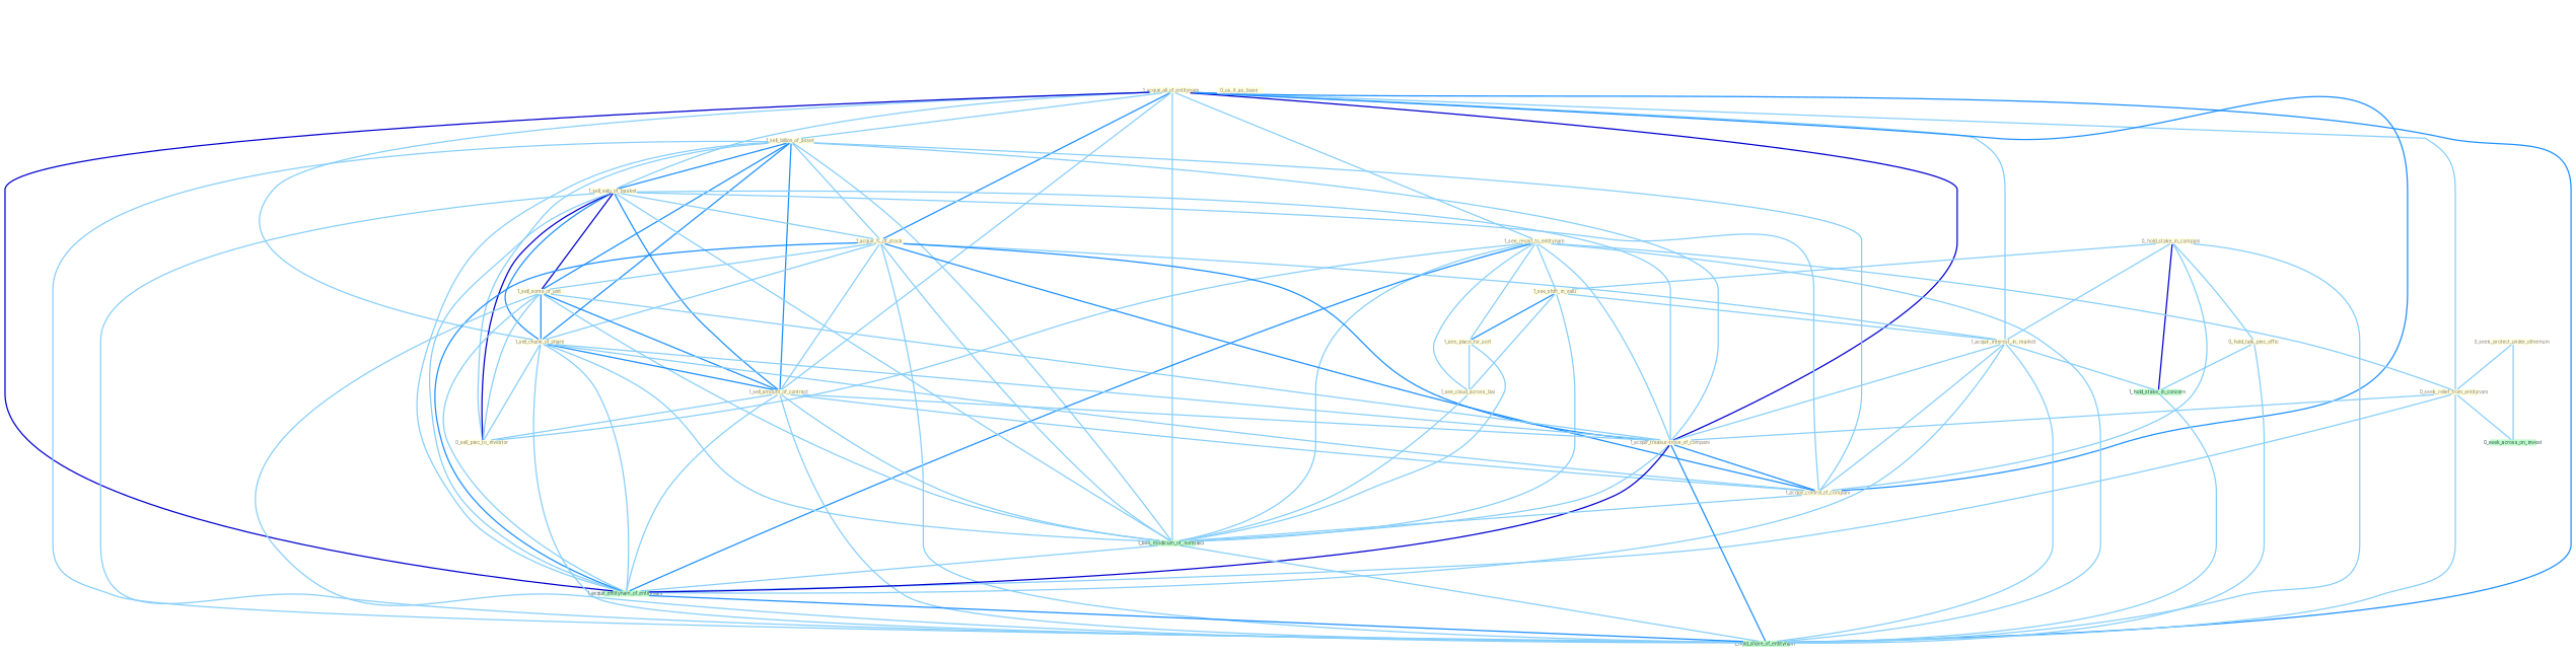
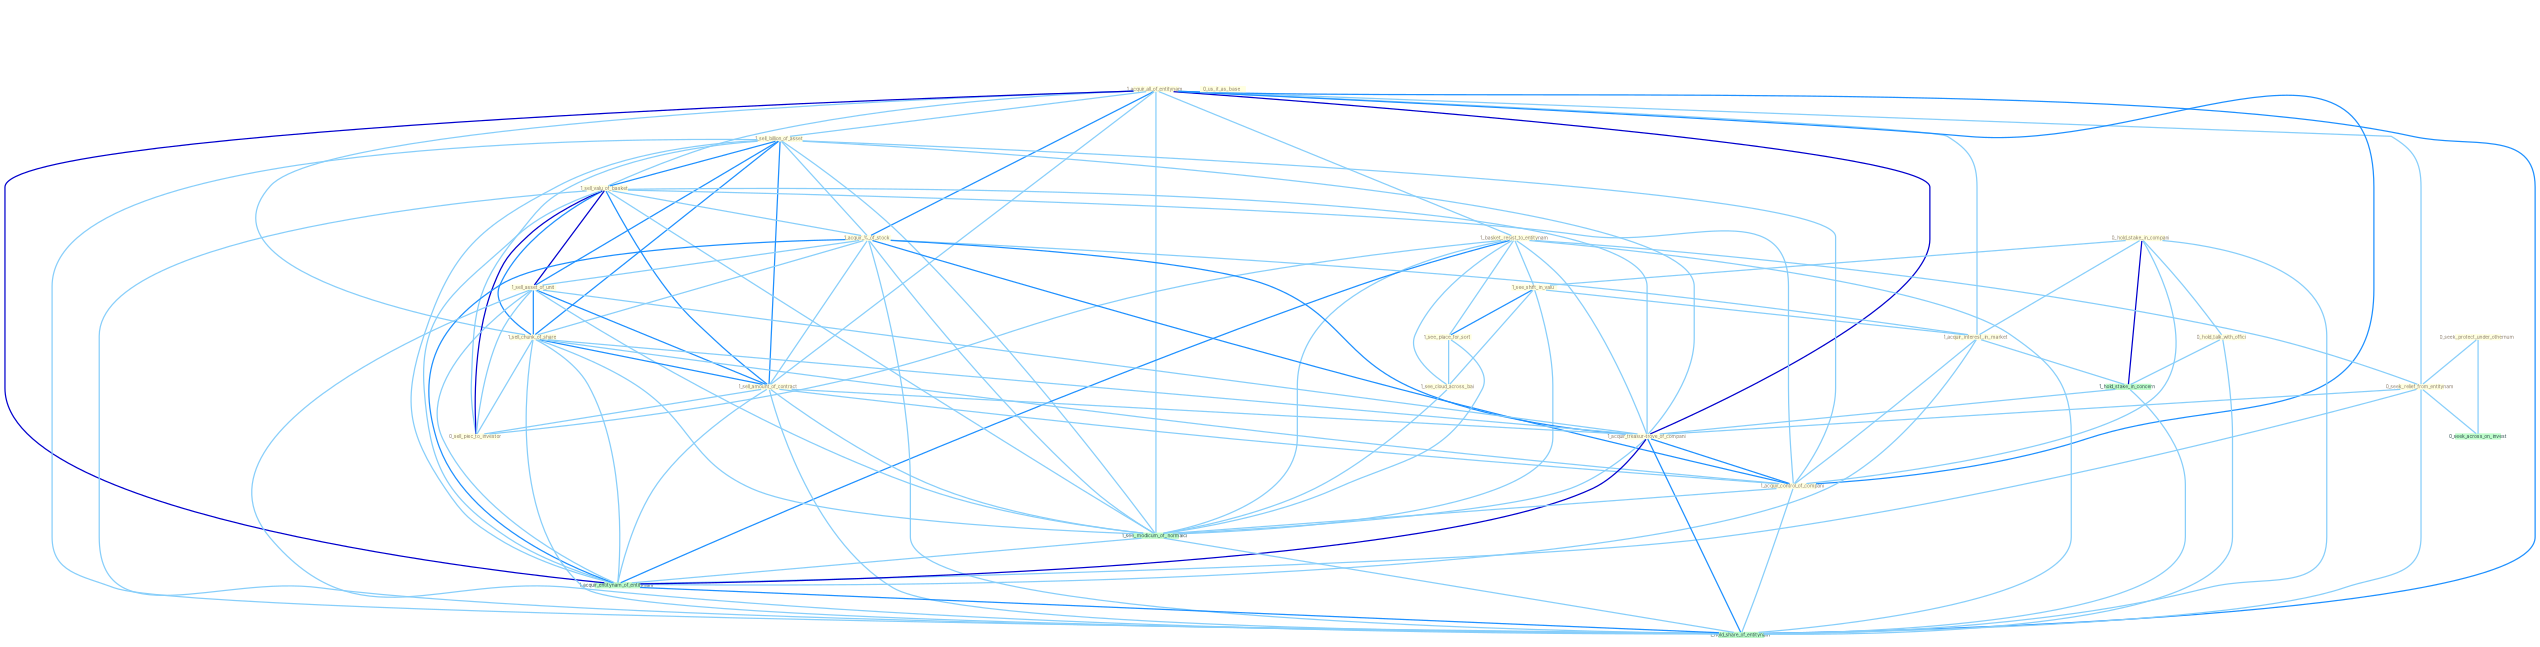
  graph {
    fontname=Inter
    node [color="#ffffe0" fixedsize=true fontcolor="#8b7d6b" fontname=Inter fontsize=4 shape=polygon style=filled]
    edge [color="#87cefa" fontname=Inter w=1]
    "1_acquir_all_of_entitynam " [height=.06 width=.5]
    "0_seek_protect_under_othernum " [height=.06 width=.5]
    "1_sell_billion_of_asset " [height=.06 width=.5]
    "0_hold_stake_in_compani " [height=.06 width=.5]
-   "1_see_resist_to_entitynam " [height=.06 width=.5]
+   "1_see_resist_to_entitynam " [height=.06 width=.5 label="1_basket_resist_to_entitynam"]
    "1_sell_valu_of_basket " [height=.06 width=.5]
    "1_see_shift_in_valu " [height=.06 width=.5]
    "1_acquir_%_of_stock " [height=.06 width=.5]
-   "1_sell_some_of_unit " [height=.06 width=.5]
+   "1_sell_some_of_unit " [height=.06 width=.5 label="1_sell_asset_of_unit"]
    "1_see_place_for_sort " [height=.06 width=.5]
    "1_acquir_interest_in_market " [height=.06 width=.5]
    "1_sell_chunk_of_share " [height=.06 width=.5]
    "1_sell_amount_of_contract " [height=.06 width=.5]
    "0_seek_relief_from_entitynam " [height=.06 width=.5]
    "1_see_cloud_across_bai " [height=.06 width=.5]
    n16 [height=.06 label="1_acquir_treasur-trove_of_compani" width=.5]
    "0_sell_piec_to_investor " [height=.06 width=.5]
    "0_us_it_as_base " [height=.06 width=.5]
-   "0_hold_talk_with_offici " [height=.06 width=.5 label="0_hold_talk_piec_offici"]
+   "0_hold_talk_with_offici " [height=.06 width=.5]
    "1_acquir_control_of_compani " [height=.06 width=.5]
    "1_see_modicum_of_normalci " [color="#BDFCC9" fontcolor="#2f4f4f" height=.06 width=.5]
    "1_acquir_entitynam_of_entitynam " [color="#BDFCC9" fontcolor="#2f4f4f" height=.06 width=.5]
    "1_hold_share_of_entitynam " [color="#BDFCC9" fontcolor="#2f4f4f" height=.06 width=.5]
    n24 [color="#BDFCC9" fontcolor="#2f4f4f" height=.06 label="0_seek_across_on_invest" width=.5]
    "1_hold_stake_in_concern " [color="#BDFCC9" fontcolor="#2f4f4f" height=.06 width=.5]
    subgraph sub_1 {
      "1_acquir_all_of_entitynam "
      "0_seek_protect_under_othernum "
      "1_sell_billion_of_asset "
      "0_hold_stake_in_compani "
      "1_see_resist_to_entitynam "
      "1_sell_valu_of_basket "
      "1_see_shift_in_valu "
      "1_acquir_%_of_stock "
      "1_sell_some_of_unit "
      "1_see_place_for_sort "
      "1_acquir_interest_in_market "
      "1_sell_chunk_of_share "
      "1_sell_amount_of_contract "
      "0_seek_relief_from_entitynam "
      "1_see_cloud_across_bai "
      n16
      "0_sell_piec_to_investor "
      "0_us_it_as_base "
      "0_hold_talk_with_offici "
      "1_acquir_control_of_compani "
    }
    subgraph sub_2 {
    }
    "1_acquir_all_of_entitynam " -- "1_sell_billion_of_asset "
    "1_acquir_all_of_entitynam " -- "1_see_resist_to_entitynam "
    "1_acquir_all_of_entitynam " -- "1_sell_valu_of_basket "
    "1_acquir_all_of_entitynam " -- "1_acquir_%_of_stock " [color="#1e90ff" w=2]
    "1_acquir_all_of_entitynam " -- "1_acquir_interest_in_market "
    "1_acquir_all_of_entitynam " -- "1_sell_chunk_of_share "
    "1_acquir_all_of_entitynam " -- "1_sell_amount_of_contract "
    "1_acquir_all_of_entitynam " -- "0_seek_relief_from_entitynam "
    "1_acquir_all_of_entitynam " -- n16 [color="#0000cd" w=3]
    "1_acquir_all_of_entitynam " -- "1_acquir_control_of_compani " [color="#1e90ff" w=2]
    "1_acquir_all_of_entitynam " -- "1_see_modicum_of_normalci "
    "1_acquir_all_of_entitynam " -- "1_acquir_entitynam_of_entitynam " [color="#0000cd" w=3]
    "1_acquir_all_of_entitynam " -- "1_hold_share_of_entitynam " [color="#1e90ff" w=2]
    "0_seek_protect_under_othernum " -- "0_seek_relief_from_entitynam "
    "0_seek_protect_under_othernum " -- n24
    "1_sell_billion_of_asset " -- "1_sell_valu_of_basket " [color="#1e90ff" w=2]
    "1_sell_billion_of_asset " -- "1_acquir_%_of_stock "
    "1_sell_billion_of_asset " -- "1_sell_some_of_unit " [color="#1e90ff" w=2]
    "1_sell_billion_of_asset " -- "1_sell_chunk_of_share " [color="#1e90ff" w=2]
    "1_sell_billion_of_asset " -- "1_sell_amount_of_contract " [color="#1e90ff" w=2]
    "1_sell_billion_of_asset " -- n16
    "1_sell_billion_of_asset " -- "0_sell_piec_to_investor "
    "1_sell_billion_of_asset " -- "1_acquir_control_of_compani "
    "1_sell_billion_of_asset " -- "1_see_modicum_of_normalci "
    "1_sell_billion_of_asset " -- "1_acquir_entitynam_of_entitynam "
    "1_sell_billion_of_asset " -- "1_hold_share_of_entitynam "
    "0_hold_stake_in_compani " -- "1_see_shift_in_valu "
    "0_hold_stake_in_compani " -- "1_acquir_interest_in_market "
    "0_hold_stake_in_compani " -- "0_hold_talk_with_offici "
    "0_hold_stake_in_compani " -- "1_acquir_control_of_compani "
    "0_hold_stake_in_compani " -- "1_hold_share_of_entitynam "
    "0_hold_stake_in_compani " -- "1_hold_stake_in_concern " [color="#0000cd" w=3]
    "1_see_resist_to_entitynam " -- "1_see_shift_in_valu "
    "1_see_resist_to_entitynam " -- "1_see_place_for_sort "
    "1_see_resist_to_entitynam " -- "0_seek_relief_from_entitynam "
    "1_see_resist_to_entitynam " -- "1_see_cloud_across_bai "
    "1_see_resist_to_entitynam " -- n16
    "1_see_resist_to_entitynam " -- "0_sell_piec_to_investor "
    "1_see_resist_to_entitynam " -- "1_see_modicum_of_normalci "
    "1_see_resist_to_entitynam " -- "1_acquir_entitynam_of_entitynam " [color="#1e90ff"]
    "1_see_resist_to_entitynam " -- "1_hold_share_of_entitynam "
    "1_sell_valu_of_basket " -- "1_acquir_%_of_stock "
    "1_sell_valu_of_basket " -- "1_sell_some_of_unit " [color="#0000cd" w=2]
    "1_sell_valu_of_basket " -- "1_sell_chunk_of_share " [color="#1e90ff" w=2]
    "1_sell_valu_of_basket " -- "1_sell_amount_of_contract " [color="#1e90ff" w=2]
    "1_sell_valu_of_basket " -- n16
    "1_sell_valu_of_basket " -- "0_sell_piec_to_investor " [color="#0000cd"]
    "1_sell_valu_of_basket " -- "1_acquir_control_of_compani "
    "1_sell_valu_of_basket " -- "1_see_modicum_of_normalci "
    "1_sell_valu_of_basket " -- "1_acquir_entitynam_of_entitynam "
    "1_sell_valu_of_basket " -- "1_hold_share_of_entitynam "
    "1_see_shift_in_valu " -- "1_see_place_for_sort " [color="#1e90ff"]
    "1_see_shift_in_valu " -- "1_acquir_interest_in_market "
    "1_see_shift_in_valu " -- "1_see_cloud_across_bai "
    "1_see_shift_in_valu " -- "1_see_modicum_of_normalci "
    "1_acquir_%_of_stock " -- "1_sell_some_of_unit "
    "1_acquir_%_of_stock " -- "1_acquir_interest_in_market "
    "1_acquir_%_of_stock " -- "1_sell_chunk_of_share "
    "1_acquir_%_of_stock " -- "1_sell_amount_of_contract "
    "1_acquir_%_of_stock " -- n16 [color="#1e90ff" w=2]
    "1_acquir_%_of_stock " -- "1_acquir_control_of_compani " [color="#1e90ff" w=2]
    "1_acquir_%_of_stock " -- "1_see_modicum_of_normalci "
    "1_acquir_%_of_stock " -- "1_acquir_entitynam_of_entitynam " [color="#1e90ff" w=2]
    "1_acquir_%_of_stock " -- "1_hold_share_of_entitynam "
    "1_sell_some_of_unit " -- "1_sell_chunk_of_share " [color="#1e90ff" w=2]
    "1_sell_some_of_unit " -- "1_sell_amount_of_contract " [color="#1e90ff" w=2]
    "1_sell_some_of_unit " -- n16
    "1_sell_some_of_unit " -- "0_sell_piec_to_investor "
    "1_sell_some_of_unit " -- "1_see_modicum_of_normalci "
    "1_sell_some_of_unit " -- "1_acquir_entitynam_of_entitynam "
    "1_sell_some_of_unit " -- "1_hold_share_of_entitynam "
    "1_see_place_for_sort " -- "1_see_cloud_across_bai "
    "1_see_place_for_sort " -- "1_see_modicum_of_normalci "
-   "1_acquir_interest_in_market " -- n16
+   "1_hold_stake_in_concern " -- n16
    "1_acquir_interest_in_market " -- "1_acquir_control_of_compani "
    "1_acquir_interest_in_market " -- "1_acquir_entitynam_of_entitynam "
    "1_acquir_interest_in_market " -- "1_hold_stake_in_concern "
    "1_sell_chunk_of_share " -- "1_sell_amount_of_contract " [color="#1e90ff" w=2]
    "1_sell_chunk_of_share " -- n16
    "1_sell_chunk_of_share " -- "0_sell_piec_to_investor "
    "1_sell_chunk_of_share " -- "1_acquir_control_of_compani "
    "1_sell_chunk_of_share " -- "1_see_modicum_of_normalci "
    "1_sell_chunk_of_share " -- "1_acquir_entitynam_of_entitynam "
    "1_sell_chunk_of_share " -- "1_hold_share_of_entitynam "
    "1_sell_amount_of_contract " -- n16
    "1_sell_amount_of_contract " -- "0_sell_piec_to_investor "
    "1_sell_amount_of_contract " -- "1_acquir_control_of_compani "
    "1_sell_amount_of_contract " -- "1_see_modicum_of_normalci "
    "1_sell_amount_of_contract " -- "1_acquir_entitynam_of_entitynam "
    "1_sell_amount_of_contract " -- "1_hold_share_of_entitynam "
    "0_seek_relief_from_entitynam " -- n16
    "0_seek_relief_from_entitynam " -- "1_acquir_entitynam_of_entitynam "
    "0_seek_relief_from_entitynam " -- "1_hold_share_of_entitynam "
    "0_seek_relief_from_entitynam " -- n24
    "1_see_cloud_across_bai " -- "1_see_modicum_of_normalci "
    n16 -- "1_acquir_control_of_compani " [color="#1e90ff" w=2]
    n16 -- "1_see_modicum_of_normalci "
    n16 -- "1_acquir_entitynam_of_entitynam " [color="#0000cd" w=3]
    n16 -- "1_hold_share_of_entitynam " [color="#1e90ff" w=2]
    "0_hold_talk_with_offici " -- "1_hold_share_of_entitynam "
    "0_hold_talk_with_offici " -- "1_hold_stake_in_concern "
    "1_acquir_control_of_compani " -- "1_see_modicum_of_normalci "
-   "1_acquir_interest_in_market " -- "1_hold_share_of_entitynam "
+   "1_acquir_control_of_compani " -- "1_hold_share_of_entitynam "
    "1_see_modicum_of_normalci " -- "1_acquir_entitynam_of_entitynam "
    "1_see_modicum_of_normalci " -- "1_hold_share_of_entitynam "
    "1_acquir_entitynam_of_entitynam " -- "1_hold_share_of_entitynam " [color="#1e90ff" w=2]
    "1_hold_stake_in_concern " -- "1_hold_share_of_entitynam "
  }
